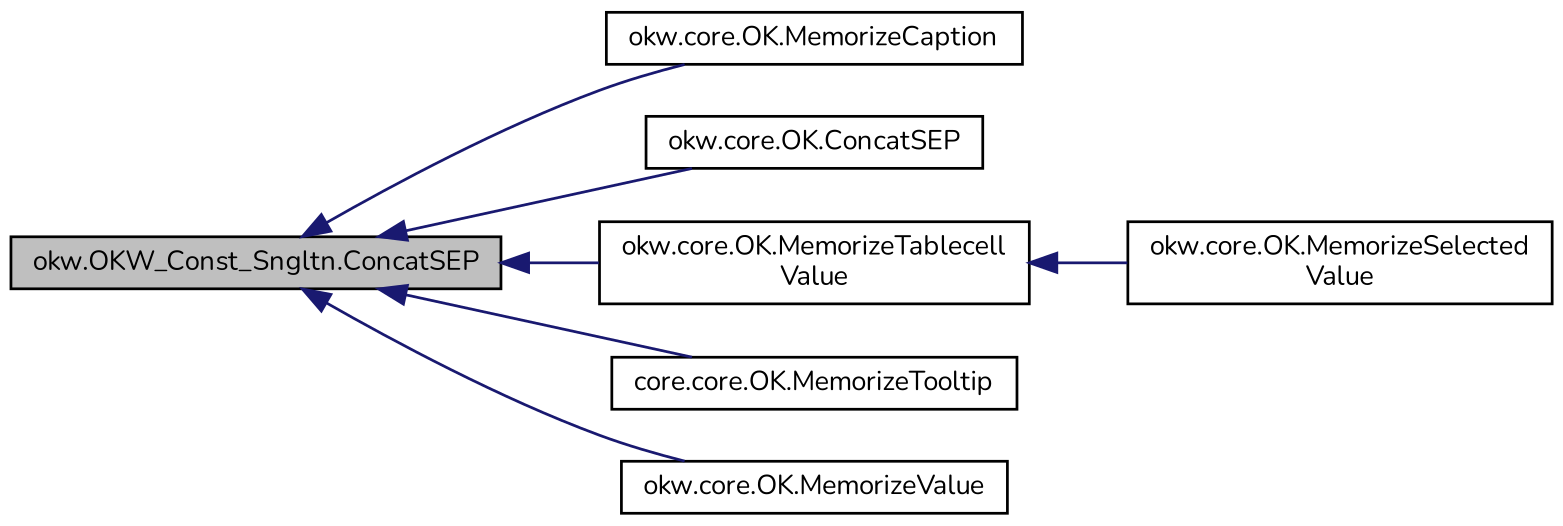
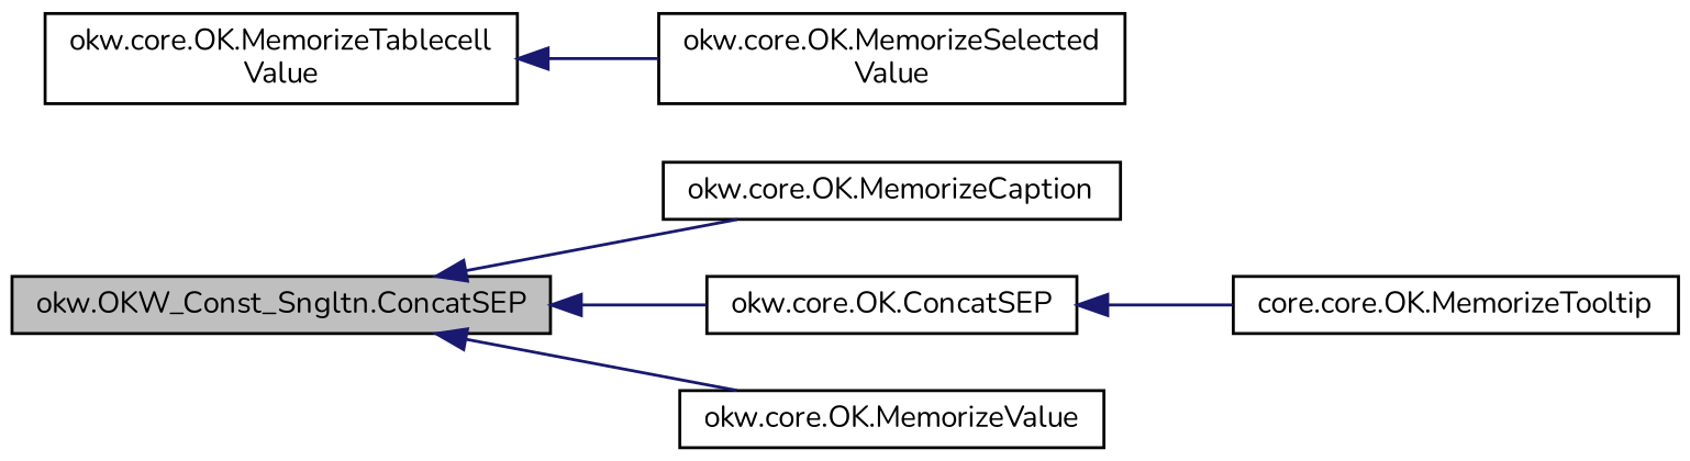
  digraph {
    fontname=Nunito
    rankdir=LR
    node [color=black fillcolor=white fontname=Nunito fontsize=10 shape=record style=filled]
    edge [color=midnightblue dir=back fontname=Nunito fontsize=10 labelfontname=Helvetica labelfontsize=10 style=solid]
    n1 [fillcolor=grey75 fontcolor=black height=0.2 label="okw.OKW_Const_Sngltn.ConcatSEP" width=0.4]
    n2 [height=0.2 label="okw.core.OK.MemorizeCaption" width=0.4]
    n3 [height=0.2 label="okw.core.OK.ConcatSEP" width=0.4]
    n4 [height=0.2 label="okw.core.OK.MemorizeTablecell\lValue" width=0.4]
    n5 [height=0.2 label="core.core.OK.MemorizeTooltip" width=0.4]
    n6 [height=0.2 label="okw.core.OK.MemorizeValue" width=0.4]
    n7 [height=0.2 label="okw.core.OK.MemorizeSelected\lValue" width=0.4]
    n1 -> n2
    n1 -> n3
-   n1 -> n4
-   n1 -> n5
+   n3 -> n5
    n1 -> n6
    n4 -> n7
  }
